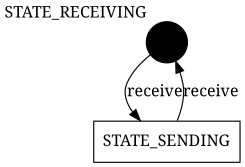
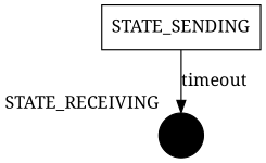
  strict digraph {
    fontname="Noto Serif"
    node [fontname="Noto Serif"]
    edge [fontname="Noto Serif"]
    "State(id='STATE_RECEIVING', initial=True)" [height=0.5 shape=point width=0.5 xlabel=STATE_RECEIVING]
    n2 [label=STATE_SENDING shape=box]
-   "State(id='STATE_RECEIVING', initial=True)" -> n2 [label=receive]
-   n2 -> "State(id='STATE_RECEIVING', initial=True)" [label=receive]
+   n2 -> "State(id='STATE_RECEIVING', initial=True)" [label=timeout]
  }
